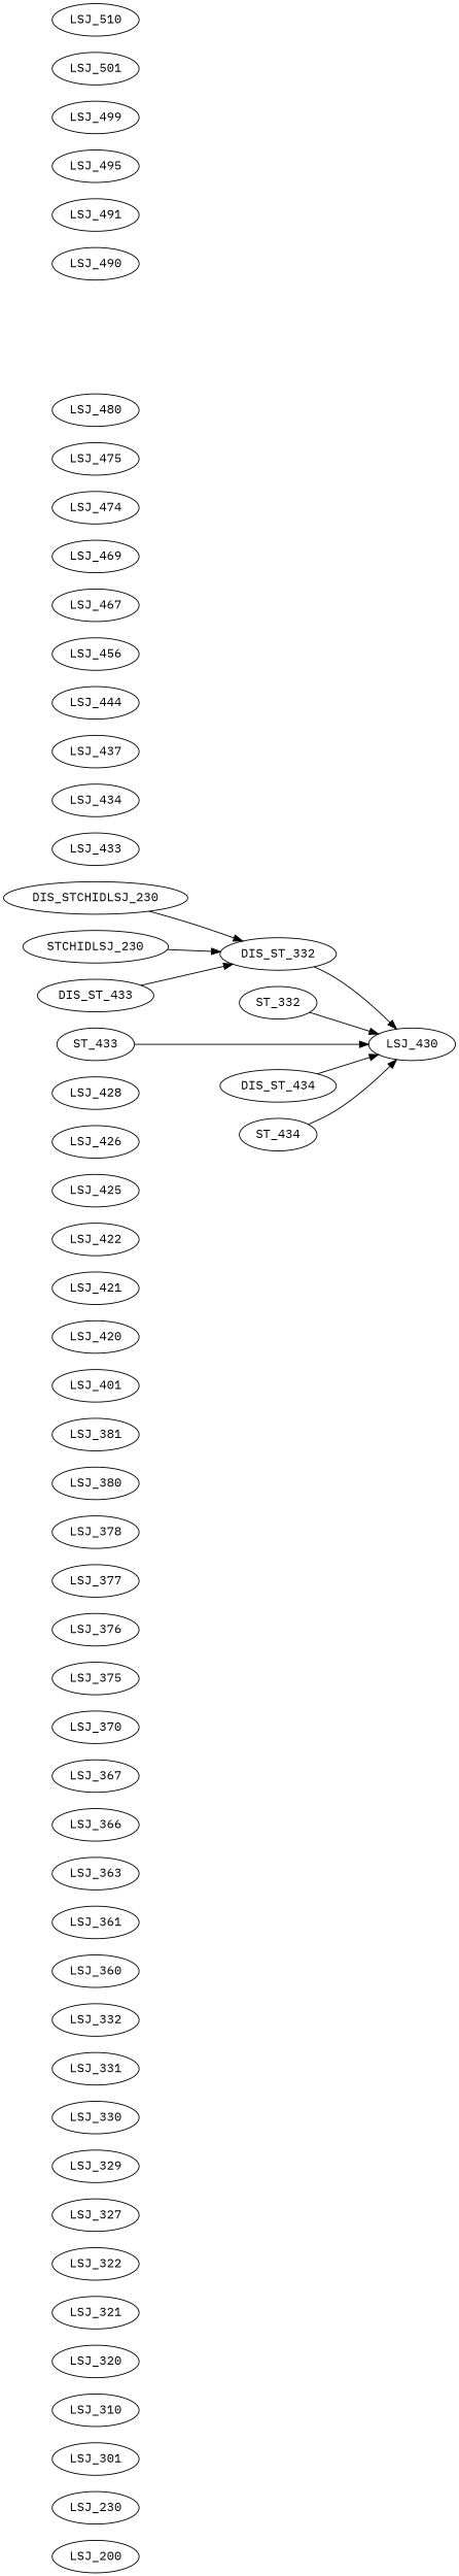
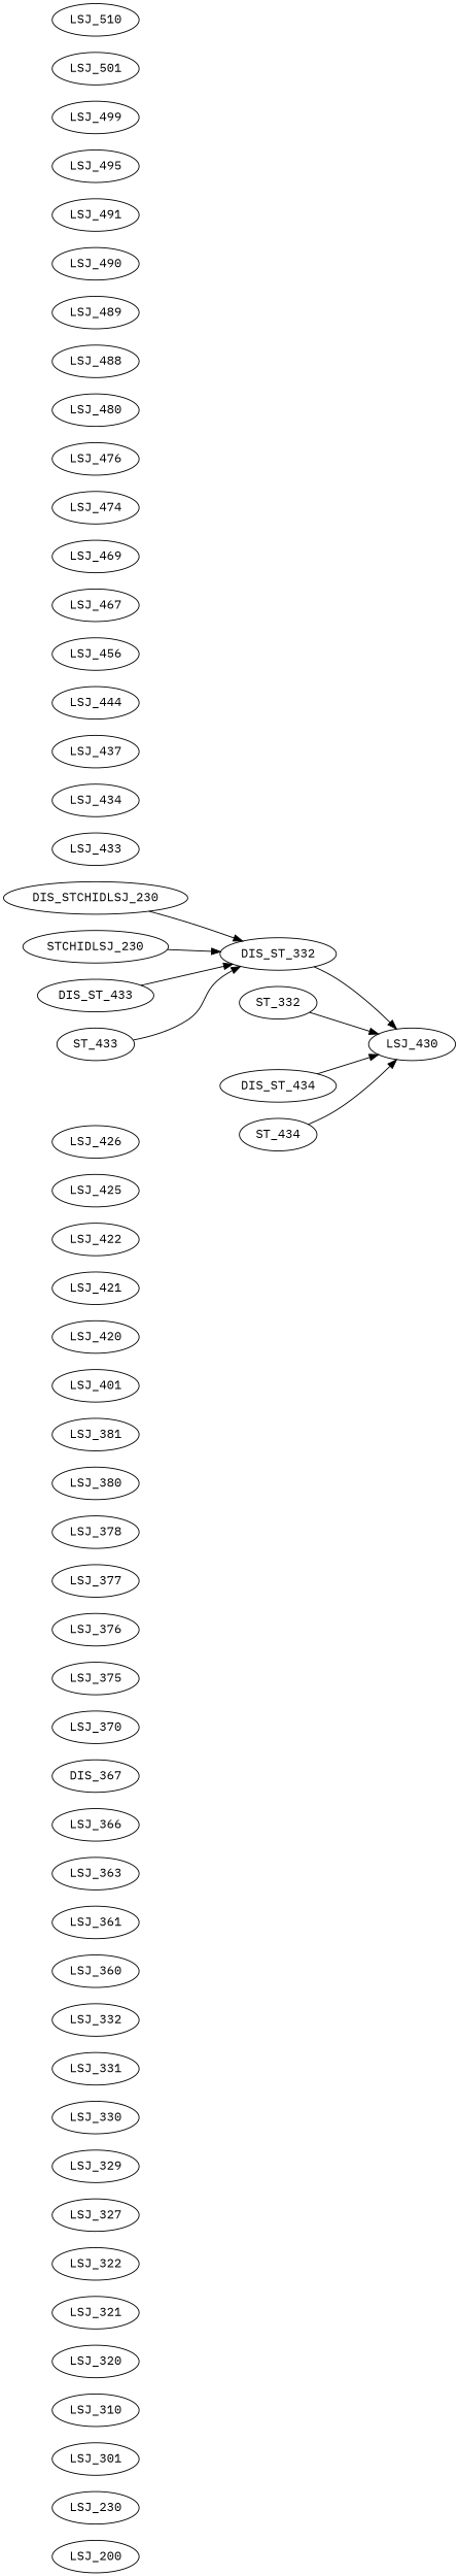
  digraph {
    fontname="IBM Plex Mono"
    rankdir=LR
    node [fontname="IBM Plex Mono"]
    edge [color=black fontname="IBM Plex Mono"]
    LSJ_200
    LSJ_230
    LSJ_301
    LSJ_310
    LSJ_320
    LSJ_321
    LSJ_322
    LSJ_327
    LSJ_329
    LSJ_330
    LSJ_331
    LSJ_332
    LSJ_360
    LSJ_361
    LSJ_363
    LSJ_366
-   LSJ_367
+   LSJ_367 [label=DIS_367]
    LSJ_370
    LSJ_375
    LSJ_376
    LSJ_377
    LSJ_378
    LSJ_380
    LSJ_381
    LSJ_401
    LSJ_420
    LSJ_421
    LSJ_422
    LSJ_425
    LSJ_426
-   LSJ_428
    DIS_STCHIDLSJ_230
    DIS_ST_332
    STCHIDLSJ_230
    LSJ_430
    ST_332
    DIS_ST_433
    ST_433
    DIS_ST_434
    ST_434
    LSJ_433
    LSJ_434
    LSJ_437
    LSJ_444
    LSJ_456
    LSJ_467
    LSJ_469
    LSJ_474
-   LSJ_476 [label=LSJ_475]
+   LSJ_476
    LSJ_480
+   LSJ_488
+   LSJ_489
    LSJ_490
    LSJ_491
    LSJ_495
    LSJ_499
    LSJ_501
    LSJ_510
    DIS_STCHIDLSJ_230 -> DIS_ST_332
    DIS_ST_332 -> LSJ_430
    STCHIDLSJ_230 -> DIS_ST_332
    ST_332 -> LSJ_430
    DIS_ST_433 -> DIS_ST_332
-   ST_433 -> LSJ_430
+   ST_433 -> DIS_ST_332
    DIS_ST_434 -> LSJ_430
    ST_434 -> LSJ_430
  }
